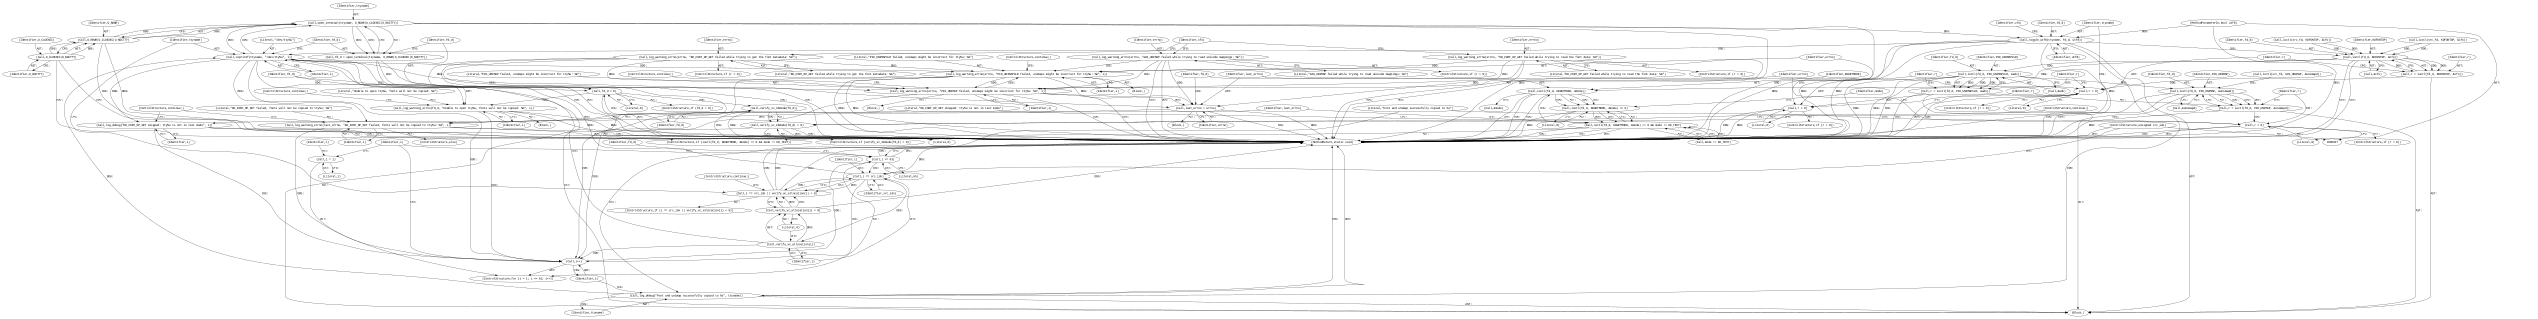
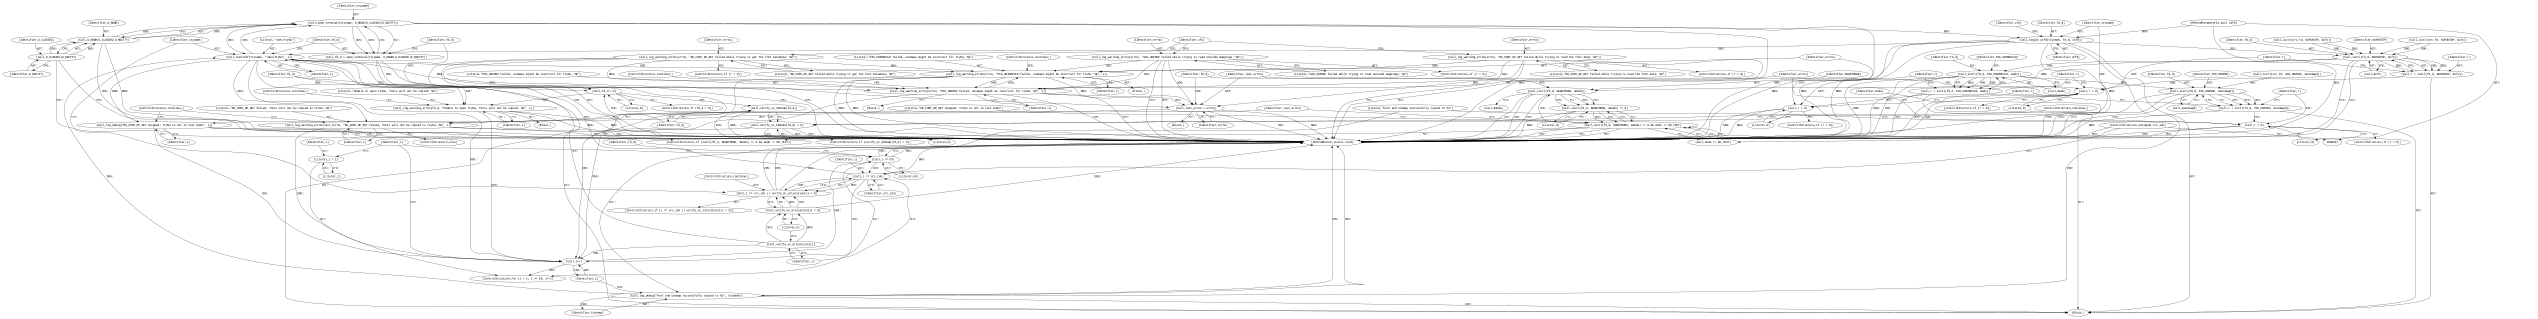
  digraph {
    fontname="Liberation Mono"
    node [fontname="Liberation Mono"]
    edge [fontname="Liberation Mono"]
    n1 [label="(Call,open_terminal(ttyname, O_RDWR|O_CLOEXEC|O_NOCTTY))"]
    n2 [label="(Call,xsprintf(ttyname, \"/dev/tty%u\", i))"]
    n3 [label="(Call,O_RDWR|O_CLOEXEC|O_NOCTTY)"]
    n4 [label="(Call,toggle_utf8(ttyname, fd_d, utf8))"]
    n5 [label="(Call,fd_d = open_terminal(ttyname, O_RDWR|O_CLOEXEC|O_NOCTTY))"]
    n6 [label="(MethodReturn,static void)"]
    n7 [label="(Call,i++)"]
    n8 [label="(Call,log_warning_errno(fd_d, \"Unable to open tty%u, fonts will not be copied: %m\", i))"]
    n9 [label="(Call,log_warning_errno(last_errno, \"KD_FONT_OP_SET failed, fonts will not be copied to tty%u: %m\", i))"]
    n10 [label="(Call,log_warning_errno(errno, \"PIO_UNIMAPCLR failed, unimaps might be incorrect for tty%u: %m\", i))"]
    n11 [label="(Call,log_warning_errno(errno, \"PIO_UNIMAP failed, unimaps might be incorrect for tty%u: %m\", i))"]
    n12 [label="(Call,log_debug(\"KD_FONT_OP_SET skipped: tty%u is not in text mode\", i))"]
    n13 [label="(Identifier,i)"]
    n14 [label="(Block,)"]
    n15 [label="(Call,O_CLOEXEC|O_NOCTTY)"]
    n16 [label="(Call,log_debug(\"Font and unimap successfully copied to %s\", ttyname))"]
    n17 [label="(Call,ioctl(fd_d, KDFONTOP, &cfo))"]
    n18 [label="(Identifier,utf8)"]
    n19 [label="(Call,fd_d < 0)"]
    n20 [label="(Call,i <= 63)"]
    n21 [label="(ControlStructure,for (i = 1; i <= 63; i++))"]
    n22 [label="(Identifier,i)"]
    n23 [label="(Block,)"]
    n24 [label="(Identifier,i)"]
    n25 [label="(ControlStructure,else)"]
    n26 [label="(Identifier,i)"]
    n27 [label="(Call,last_errno = errno)"]
    n28 [label="(Identifier,i)"]
    n29 [label="(Block,)"]
    n30 [label="(Block,)"]
    n31 [label="(Identifier,i)"]
    n32 [label="(Identifier,i)"]
    n33 [label="(ControlStructure,if (ioctl(fd_d, KDGETMODE, &mode) >= 0 && mode != KD_TEXT))"]
    n34 [label="(Identifier,O_NOCTTY)"]
    n35 [label="(Identifier,ttyname)"]
    n36 [label="(Call,r = ioctl(fd_d, KDFONTOP, &cfo))"]
    n37 [label="(Call,ioctl(fd_d, KDGETMODE, &mode))"]
    n38 [label="(Call,ioctl(fd_d, PIO_UNIMAPCLR, &adv))"]
    n39 [label="(Call,&cfo)"]
    n40 [label="(Call,verify_vc_kbmode(fd_d))"]
    n41 [label="(Call,verify_vc_kbmode(fd_d) < 0)"]
    n42 [label="(Identifier,fd_d)"]
    n43 [label="(ControlStructure,if (verify_vc_kbmode(fd_d) < 0))"]
    n44 [label="(Literal,0)"]
    n45 [label="(Literal,0)"]
    n46 [label="(ControlStructure,if (fd_d < 0))"]
    n47 [label="(MethodParameterIn,bool utf8)"]
    1000107
    n49 [label="(Call,verify_vc_allocation(i))"]
    n50 [label="(Call,verify_vc_allocation(i) < 0)"]
    n51 [label="(Identifier,i)"]
    n52 [label="(Call,i == src_idx || verify_vc_allocation(i) < 0)"]
    n53 [label="(Literal,0)"]
    n54 [label="(Call,i == src_idx)"]
    n55 [label="(Identifier,src_idx)"]
    n56 [label="(ControlStructure,if (i == src_idx || verify_vc_allocation(i) < 0))"]
    n57 [label="(Literal,65)"]
-   n58 [label="(Call,i = 1)"]
+   n58 [label="(Literal,i = 1)"]
    n59 [label="(Literal,1)"]
    n60 [label="(Block,)"]
    n61 [label="(Identifier,errno)"]
    n62 [label="(Call,log_warning_errno(errno, \"KD_FONT_OP_GET failed while trying to read the font data: %m\"))"]
    n63 [label="(Literal,\"KD_FONT_OP_GET failed while trying to read the font data: %m\")"]
    n64 [label="(ControlStructure,if (r < 0))"]
    n65 [label="(Call,log_warning_errno(errno, \"KD_FONT_OP_GET failed while trying to get the font metadata: %m\"))"]
    n66 [label="(ControlStructure,if (r < 0))"]
    n67 [label="(Literal,\"KD_FONT_OP_GET failed while trying to get the font metadata: %m\")"]
    n68 [label="(Call,log_warning_errno(errno, \"GIO_UNIMAP failed while trying to read unicode mappings: %m\"))"]
    n69 [label="(Literal,\"GIO_UNIMAP failed while trying to read unicode mappings: %m\")"]
    n70 [label="(ControlStructure,if (r < 0))"]
    n71 [label="(ControlStructure,unsigned src_idx)"]
    n72 [label="(Call,r < 0)"]
    n73 [label="(Call,ioctl(fd_d, KDGETMODE, &mode) >= 0)"]
    n74 [label="(Call,&mode)"]
    n75 [label="(Call,r = ioctl(fd_d, PIO_UNIMAPCLR, &adv))"]
    n76 [label="(Call,ioctl(fd_d, PIO_UNIMAP, &unimapd))"]
    n77 [label="(Call,&adv)"]
    n78 [label="(ControlStructure,if (r < 0))"]
    n79 [label="(Literal,0)"]
    n80 [label="(Call,ioctl(fd_d, KDGETMODE, &mode) >= 0 && mode != KD_TEXT)"]
    n81 [label="(Literal,0)"]
    n82 [label="(Call,mode != KD_TEXT)"]
    n83 [label="(Call,r < 0)"]
    n84 [label="(Call,r = ioctl(fd_d, PIO_UNIMAP, &unimapd))"]
    n85 [label="(Call,&unimapd)"]
    n86 [label="(Literal,0)"]
    n87 [label="(ControlStructure,if (r < 0))"]
    n88 [label="(Call,r < 0)"]
    n89 [label="(ControlStructure,if (r < 0))"]
    n90 [label="(Literal,0)"]
    n91 [label="(Identifier,mode)"]
    n92 [label="(Identifier,fd_d)"]
    n93 [label="(Identifier,O_CLOEXEC)"]
    n94 [label="(Identifier,i)"]
    n95 [label="(Identifier,fd_d)"]
    n96 [label="(Identifier,errno)"]
    n97 [label="(Identifier,i)"]
    n98 [label="(Identifier,KDFONTOP)"]
    n99 [label="(Literal,\"KD_FONT_OP_SET skipped: tty%u is not in text mode\")"]
    n100 [label="(Identifier,KDGETMODE)"]
    n101 [label="(Identifier,ttyname)"]
    n102 [label="(Identifier,fd_d)"]
    n103 [label="(Identifier,cfo)"]
    n104 [label="(ControlStructure,continue;)"]
    n105 [label="(Identifier,errno)"]
    n106 [label="(ControlStructure,continue;)"]
    n107 [label="(Identifier,r)"]
    n108 [label="(Literal,\"Unable to open tty%u, fonts will not be copied: %m\")"]
    n109 [label="(Identifier,errno)"]
    n110 [label="(Identifier,r)"]
    n111 [label="(Literal,\"/dev/tty%u\")"]
    n112 [label="(Literal,\"KD_FONT_OP_SET failed, fonts will not be copied to tty%u: %m\")"]
    n113 [label="(Identifier,fd_d)"]
    n114 [label="(Literal,\"PIO_UNIMAPCLR failed, unimaps might be incorrect for tty%u: %m\")"]
    n115 [label="(Identifier,fd_d)"]
    n116 [label="(ControlStructure,continue;)"]
    n117 [label="(Identifier,fd_d)"]
    n118 [label="(Identifier,last_errno)"]
    n119 [label="(Identifier,fd_d)"]
    n120 [label="(Identifier,PIO_UNIMAP)"]
    n121 [label="(Identifier,r)"]
    n122 [label="(Literal,\"Font and unimap successfully copied to %s\")"]
    n123 [label="(Identifier,fd_d)"]
    n124 [label="(Call,ioctl(src_fd, KDFONTOP, &cfo))"]
    n125 [label="(Identifier,ttyname)"]
    n126 [label="(Identifier,r)"]
    n127 [label="(ControlStructure,continue;)"]
    n128 [label="(Identifier,cfo)"]
    n129 [label="(Identifier,ttyname)"]
    n130 [label="(Call,ioctl(src_fd, GIO_UNIMAP, &unimapd))"]
    n131 [label="(Identifier,errno)"]
    n132 [label="(Literal,\"PIO_UNIMAP failed, unimaps might be incorrect for tty%u: %m\")"]
    n133 [label="(Identifier,errno)"]
    n134 [label="(Identifier,r)"]
    n135 [label="(Identifier,last_errno)"]
    n136 [label="(ControlStructure,continue;)"]
    n137 [label="(Identifier,O_RDWR)"]
    n138 [label="(ControlStructure,continue;)"]
    n139 [label="(Identifier,fd_d)"]
    n140 [label="(Identifier,i)"]
    n141 [label="(Call,ioctl(src_fd, KDFONTOP, &cfo))"]
    n142 [label="(Identifier,r)"]
    n143 [label="(Identifier,PIO_UNIMAPCLR)"]
    n1 -> n2 [label="DDG: "]
    n1 -> n3 [label="CFG: "]
    n1 -> n4 [label="DDG: "]
    n1 -> n5 [label="AST: "]
    n1 -> n5 [label="DDG: "]
    n1 -> n5 [label="DDG: "]
    n1 -> n6 [label="DDG: "]
    n1 -> n6 [label="DDG: "]
    n2 -> n1 [label="DDG: "]
    n2 -> n6 [label="DDG: "]
    n2 -> n7 [label="DDG: "]
    n2 -> n8 [label="DDG: "]
    n2 -> n9 [label="DDG: "]
    n2 -> n10 [label="DDG: "]
    n2 -> n11 [label="DDG: "]
    n2 -> n12 [label="DDG: "]
    n2 -> n13 [label="CFG: "]
    n2 -> n14 [label="AST: "]
    n3 -> n1 [label="AST: "]
    n3 -> n1 [label="DDG: "]
    n3 -> n1 [label="DDG: "]
    n3 -> n6 [label="DDG: "]
    n3 -> n6 [label="DDG: "]
    n3 -> n15 [label="CFG: "]
    n4 -> n2 [label="DDG: "]
    n4 -> n6 [label="DDG: "]
    n4 -> n6 [label="DDG: "]
    n4 -> n6 [label="DDG: "]
    n4 -> n6 [label="DDG: "]
    n4 -> n14 [label="AST: "]
    n4 -> n16 [label="DDG: "]
    n4 -> n17 [label="DDG: "]
    n4 -> n18 [label="CFG: "]
    n5 -> n1 [label="CFG: "]
    n5 -> n6 [label="DDG: "]
    n5 -> n14 [label="AST: "]
    n5 -> n19 [label="DDG: "]
    n6 -> n20 [label="CFG: "]
    n7 -> n20 [label="DDG: "]
    n7 -> n21 [label="AST: "]
    n7 -> n22 [label="CFG: "]
    n8 -> n6 [label="DDG: "]
    n8 -> n6 [label="DDG: "]
    n8 -> n7 [label="DDG: "]
    n8 -> n23 [label="AST: "]
    n8 -> n24 [label="CFG: "]
    n9 -> n6 [label="DDG: "]
    n9 -> n6 [label="DDG: "]
    n9 -> n7 [label="DDG: "]
    n9 -> n25 [label="AST: "]
    n9 -> n26 [label="CFG: "]
    n10 -> n6 [label="DDG: "]
    n10 -> n6 [label="DDG: "]
    n10 -> n7 [label="DDG: "]
    n10 -> n11 [label="DDG: "]
    n10 -> n27 [label="DDG: "]
    n10 -> n28 [label="CFG: "]
    n10 -> n29 [label="AST: "]
    n11 -> n6 [label="DDG: "]
    n11 -> n6 [label="DDG: "]
    n11 -> n7 [label="DDG: "]
    n11 -> n10 [label="DDG: "]
    n11 -> n27 [label="DDG: "]
    n11 -> n30 [label="AST: "]
    n11 -> n31 [label="CFG: "]
    n12 -> n6 [label="DDG: "]
    n12 -> n7 [label="DDG: "]
    n12 -> n32 [label="CFG: "]
    n12 -> n33 [label="AST: "]
    n13 -> n2 [label="AST: "]
    n15 -> n3 [label="AST: "]
    n15 -> n3 [label="DDG: "]
    n15 -> n3 [label="DDG: "]
    n15 -> n6 [label="DDG: "]
    n15 -> n6 [label="DDG: "]
    n15 -> n34 [label="CFG: "]
    n16 -> n2 [label="DDG: "]
    n16 -> n6 [label="DDG: "]
    n16 -> n6 [label="DDG: "]
    n16 -> n14 [label="AST: "]
    n16 -> n35 [label="CFG: "]
    n17 -> n6 [label="DDG: "]
    n17 -> n6 [label="DDG: "]
    n17 -> n36 [label="AST: "]
    n17 -> n36 [label="DDG: "]
    n17 -> n36 [label="DDG: "]
    n17 -> n36 [label="DDG: "]
    n17 -> n37 [label="DDG: "]
    n17 -> n38 [label="DDG: "]
    n17 -> n39 [label="CFG: "]
    n18 -> n4 [label="AST: "]
-   n19 -> n6 [label="DDG: "]
    n19 -> n8 [label="DDG: "]
    n19 -> n40 [label="DDG: "]
    n19 -> n45 [label="CFG: "]
    n19 -> n46 [label="AST: "]
    n20 -> n6 [label="DDG: "]
    n20 -> n6 [label="DDG: "]
    n20 -> n21 [label="AST: "]
    n20 -> n54 [label="DDG: "]
    n20 -> n57 [label="CFG: "]
    n22 -> n7 [label="AST: "]
    n22 -> n16 [label="CFG: "]
    n24 -> n8 [label="AST: "]
    n26 -> n9 [label="AST: "]
    n27 -> n6 [label="DDG: "]
    n27 -> n6 [label="DDG: "]
    n27 -> n9 [label="DDG: "]
    n27 -> n60 [label="AST: "]
    n27 -> n61 [label="CFG: "]
    n28 -> n10 [label="AST: "]
    n31 -> n11 [label="AST: "]
    n32 -> n12 [label="AST: "]
    n34 -> n15 [label="AST: "]
    n35 -> n16 [label="AST: "]
    n36 -> n14 [label="AST: "]
    n36 -> n17 [label="CFG: "]
    n36 -> n72 [label="DDG: "]
    n37 -> n6 [label="DDG: "]
    n37 -> n6 [label="DDG: "]
    n37 -> n6 [label="DDG: "]
    n37 -> n73 [label="AST: "]
    n37 -> n73 [label="DDG: "]
    n37 -> n73 [label="DDG: "]
    n37 -> n73 [label="DDG: "]
    n37 -> n74 [label="CFG: "]
    n38 -> n6 [label="DDG: "]
    n38 -> n6 [label="DDG: "]
    n38 -> n6 [label="DDG: "]
    n38 -> n75 [label="AST: "]
    n38 -> n75 [label="DDG: "]
    n38 -> n75 [label="DDG: "]
    n38 -> n75 [label="DDG: "]
    n38 -> n76 [label="DDG: "]
    n38 -> n77 [label="CFG: "]
    n39 -> n17 [label="AST: "]
    n40 -> n6 [label="DDG: "]
    n40 -> n41 [label="AST: "]
    n40 -> n41 [label="DDG: "]
    n40 -> n42 [label="CFG: "]
    n41 -> n6 [label="DDG: "]
    n41 -> n6 [label="DDG: "]
    n41 -> n43 [label="AST: "]
    n41 -> n44 [label="CFG: "]
    n42 -> n19 [label="CFG: "]
    n42 -> n40 [label="AST: "]
    n44 -> n40 [label="CFG: "]
    n44 -> n41 [label="AST: "]
    n45 -> n19 [label="AST: "]
    n47 -> n4 [label="DDG: "]
    n47 -> n6 [label="DDG: "]
    n47 -> 1000107 [label="AST: "]
    n49 -> n2 [label="DDG: "]
    n49 -> n7 [label="DDG: "]
    n49 -> n50 [label="AST: "]
    n49 -> n50 [label="DDG: "]
    n49 -> n51 [label="CFG: "]
    n50 -> n6 [label="DDG: "]
    n50 -> n52 [label="AST: "]
    n50 -> n52 [label="DDG: "]
    n50 -> n52 [label="DDG: "]
    n50 -> n53 [label="CFG: "]
    n51 -> n49 [label="AST: "]
    n51 -> n54 [label="CFG: "]
    n52 -> n6 [label="DDG: "]
    n52 -> n6 [label="DDG: "]
    n52 -> n6 [label="DDG: "]
    n52 -> n50 [label="CFG: "]
    n52 -> n54 [label="CFG: "]
    n52 -> n56 [label="AST: "]
    n53 -> n49 [label="CFG: "]
    n53 -> n50 [label="AST: "]
    n54 -> n2 [label="DDG: "]
    n54 -> n6 [label="DDG: "]
    n54 -> n7 [label="DDG: "]
-   n54 -> n49 [label="DDG: "]
    n54 -> n52 [label="AST: "]
    n54 -> n52 [label="DDG: "]
    n54 -> n52 [label="DDG: "]
    n54 -> n55 [label="CFG: "]
    n55 -> n54 [label="AST: "]
    n57 -> n20 [label="AST: "]
    n58 -> n21 [label="AST: "]
    n58 -> n59 [label="CFG: "]
    n59 -> n58 [label="AST: "]
    n61 -> n27 [label="AST: "]
    n62 -> n6 [label="DDG: "]
    n62 -> n6 [label="DDG: "]
    n62 -> n10 [label="DDG: "]
    n62 -> n11 [label="DDG: "]
    n62 -> n27 [label="DDG: "]
    n62 -> n63 [label="CFG: "]
    n62 -> n64 [label="AST: "]
    n63 -> n62 [label="AST: "]
    n65 -> n6 [label="DDG: "]
    n65 -> n6 [label="DDG: "]
    n65 -> n10 [label="DDG: "]
    n65 -> n11 [label="DDG: "]
    n65 -> n27 [label="DDG: "]
    n65 -> n66 [label="AST: "]
    n65 -> n67 [label="CFG: "]
    n67 -> n65 [label="AST: "]
    n68 -> n6 [label="DDG: "]
    n68 -> n6 [label="DDG: "]
    n68 -> n10 [label="DDG: "]
    n68 -> n11 [label="DDG: "]
    n68 -> n27 [label="DDG: "]
    n68 -> n69 [label="CFG: "]
    n68 -> n70 [label="AST: "]
    n69 -> n68 [label="AST: "]
    n71 -> n6 [label="DDG: "]
    n71 -> 1000107 [label="AST: "]
    n71 -> n54 [label="DDG: "]
    n72 -> n6 [label="DDG: "]
    n72 -> n6 [label="DDG: "]
    n72 -> n78 [label="AST: "]
    n72 -> n79 [label="CFG: "]
    n73 -> n6 [label="DDG: "]
    n73 -> n80 [label="AST: "]
    n73 -> n80 [label="DDG: "]
    n73 -> n80 [label="DDG: "]
    n73 -> n81 [label="CFG: "]
    n75 -> n6 [label="DDG: "]
    n75 -> n14 [label="AST: "]
    n75 -> n38 [label="CFG: "]
    n75 -> n83 [label="DDG: "]
    n76 -> n6 [label="DDG: "]
    n76 -> n6 [label="DDG: "]
    n76 -> n6 [label="DDG: "]
    n76 -> n84 [label="AST: "]
    n76 -> n84 [label="DDG: "]
    n76 -> n84 [label="DDG: "]
    n76 -> n84 [label="DDG: "]
    n76 -> n85 [label="CFG: "]
    n77 -> n38 [label="AST: "]
    n79 -> n72 [label="AST: "]
    n80 -> n6 [label="DDG: "]
    n80 -> n6 [label="DDG: "]
    n80 -> n6 [label="DDG: "]
    n80 -> n33 [label="AST: "]
    n80 -> n73 [label="CFG: "]
    n80 -> n82 [label="AST: "]
    n81 -> n37 [label="CFG: "]
    n81 -> n73 [label="AST: "]
    n82 -> n80 [label="AST: "]
    n82 -> n80 [label="DDG: "]
    n82 -> n80 [label="DDG: "]
    n83 -> n6 [label="DDG: "]
    n83 -> n6 [label="DDG: "]
    n83 -> n86 [label="CFG: "]
    n83 -> n87 [label="AST: "]
    n84 -> n6 [label="DDG: "]
    n84 -> n14 [label="AST: "]
    n84 -> n76 [label="CFG: "]
    n84 -> n88 [label="DDG: "]
    n85 -> n76 [label="AST: "]
    n86 -> n83 [label="AST: "]
    n88 -> n6 [label="DDG: "]
    n88 -> n6 [label="DDG: "]
    n88 -> n89 [label="AST: "]
    n88 -> n90 [label="CFG: "]
    n90 -> n88 [label="AST: "]
-   n91 -> n73 [label="CFG: "]
+   n91 -> n82 [label="CFG: "]
    n92 -> n38 [label="AST: "]
    n93 -> n15 [label="AST: "]
    n94 -> n54 [label="AST: "]
    n95 -> n17 [label="AST: "]
    n96 -> n68 [label="AST: "]
    n97 -> n58 [label="AST: "]
    n98 -> n17 [label="AST: "]
    n99 -> n12 [label="AST: "]
    n99 -> n80 [label="CFG: "]
    n100 -> n37 [label="AST: "]
    n101 -> n4 [label="AST: "]
    n101 -> n41 [label="CFG: "]
    n102 -> n76 [label="AST: "]
    n103 -> n4 [label="CFG: "]
    n104 -> n9 [label="CFG: "]
    n104 -> n12 [label="CFG: "]
    n105 -> n10 [label="AST: "]
    n105 -> n83 [label="CFG: "]
    n106 -> n8 [label="CFG: "]
    n107 -> n83 [label="CFG: "]
    n107 -> n84 [label="AST: "]
    n108 -> n8 [label="AST: "]
    n109 -> n65 [label="AST: "]
    n110 -> n75 [label="CFG: "]
    n110 -> n83 [label="AST: "]
    n111 -> n2 [label="AST: "]
    n112 -> n9 [label="AST: "]
    n113 -> n5 [label="CFG: "]
    n113 -> n19 [label="AST: "]
    n114 -> n10 [label="AST: "]
    n115 -> n4 [label="AST: "]
    n116 -> n52 [label="CFG: "]
    n117 -> n2 [label="CFG: "]
    n117 -> n5 [label="AST: "]
    n118 -> n27 [label="AST: "]
    n118 -> n72 [label="CFG: "]
    n119 -> n8 [label="AST: "]
    n119 -> n19 [label="CFG: "]
    n120 -> n76 [label="AST: "]
    n121 -> n72 [label="CFG: "]
    n121 -> n75 [label="AST: "]
    n122 -> n16 [label="AST: "]
    n122 -> n88 [label="CFG: "]
    n123 -> n20 [label="CFG: "]
    n124 -> n17 [label="DDG: "]
    n124 -> n17 [label="DDG: "]
    n125 -> n2 [label="AST: "]
    n125 -> n52 [label="CFG: "]
    n126 -> n36 [label="AST: "]
    n127 -> n41 [label="CFG: "]
    n128 -> n62 [label="CFG: "]
    n128 -> n65 [label="CFG: "]
    n128 -> n68 [label="CFG: "]
    n129 -> n1 [label="AST: "]
    n130 -> n76 [label="DDG: "]
    n131 -> n11 [label="AST: "]
    n131 -> n88 [label="CFG: "]
    n132 -> n11 [label="AST: "]
    n133 -> n62 [label="AST: "]
    n134 -> n84 [label="CFG: "]
    n134 -> n88 [label="AST: "]
    n135 -> n9 [label="AST: "]
    n135 -> n80 [label="CFG: "]
    n136 -> n11 [label="CFG: "]
    n137 -> n3 [label="AST: "]
    n138 -> n10 [label="CFG: "]
    n139 -> n27 [label="CFG: "]
    n139 -> n37 [label="AST: "]
    n140 -> n7 [label="CFG: "]
    n140 -> n20 [label="AST: "]
    n140 -> n58 [label="CFG: "]
    n141 -> n17 [label="DDG: "]
    n141 -> n17 [label="DDG: "]
    n142 -> n36 [label="CFG: "]
    n142 -> n72 [label="AST: "]
    n143 -> n38 [label="AST: "]
  }
